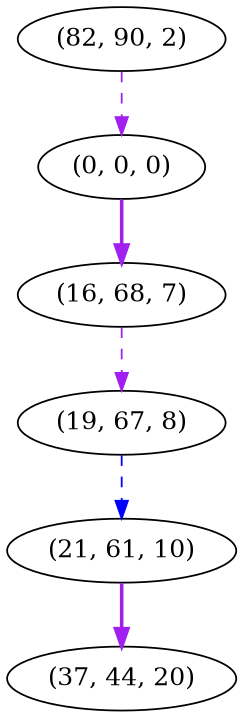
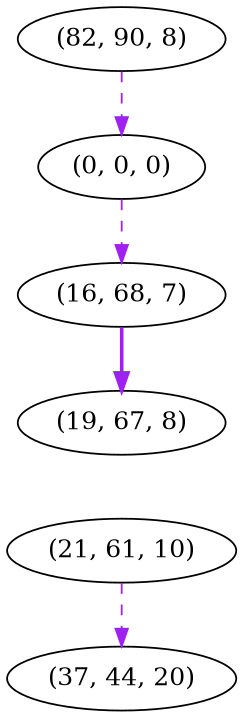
  digraph {
    fontname="DejaVu Serif"
    node [fontname="DejaVu Serif"]
    edge [color=purple fontname="DejaVu Serif" style=bold]
    "(0, 0, 0)"
    "(16, 68, 7)"
    "(19, 67, 8)"
-   "(82, 90, 8)" [label="(82, 90, 2)"]
+   "(82, 90, 8)"
    "(21, 61, 10)"
    "(37, 44, 20)"
-   "(0, 0, 0)" -> "(16, 68, 7)"
-   "(16, 68, 7)" -> "(19, 67, 8)" [style=dashed]
-   "(19, 67, 8)" -> "(21, 61, 10)" [color=blue style=dashed]
+   "(0, 0, 0)" -> "(16, 68, 7)" [style=dashed]
+   "(16, 68, 7)" -> "(19, 67, 8)"
    "(82, 90, 8)" -> "(0, 0, 0)" [style=dashed]
-   "(21, 61, 10)" -> "(37, 44, 20)"
+   "(21, 61, 10)" -> "(37, 44, 20)" [style=dashed]
  }
